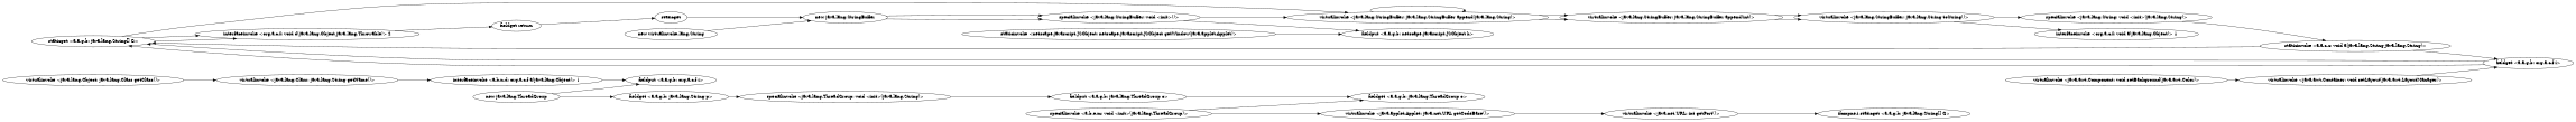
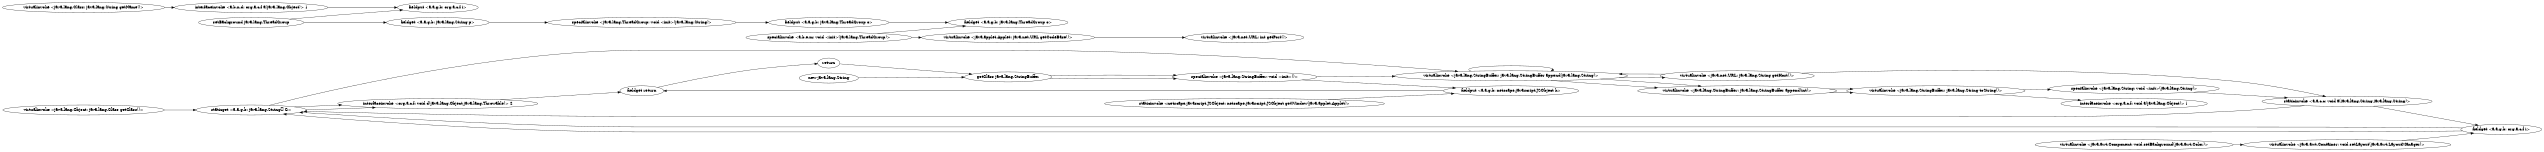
  digraph {
    rankdir=LR
    "virtualinvoke <java.lang.Object: java.lang.Class getClass()>"
    "virtualinvoke <java.lang.Class: java.lang.String getName()>"
    "interfaceinvoke <a.b.n.d: org.a.c.f a(java.lang.Object)> 1"
    "fieldput <a.a.g.b: org.a.c.f i>"
-   "new java.lang.ThreadGroup"
+   "new java.lang.ThreadGroup" [label="setBackground java.lang.ThreadGroup"]
    "fieldget <a.a.g.b: java.lang.String p>"
    "specialinvoke <java.lang.ThreadGroup: void <init>(java.lang.String)>"
    "fieldput <a.a.g.b: java.lang.ThreadGroup o>"
    "fieldget <a.a.g.b: java.lang.ThreadGroup o>"
    "specialinvoke <a.b.e.m: void <init>(java.lang.ThreadGroup)>"
    "virtualinvoke <java.applet.Applet: java.net.URL getCodeBase()>"
    "virtualinvoke <java.net.URL: int getPort()>"
-   "ifcmpne.i staticget <a.a.g.b: java.lang.String[] G>"
    "staticget <a.a.g.b: java.lang.String[] G>"
    "virtualinvoke <java.lang.StringBuffer: java.lang.StringBuffer append(java.lang.String)>"
    "interfaceinvoke <org.a.c.f: void d(java.lang.Object,java.lang.Throwable)> 2"
+   "virtualinvoke <java.net.URL: java.lang.String getHost()>"
    "staticinvoke <a.a.c.c: void a(java.lang.String,java.lang.String)>"
-   "new java.lang.String" [label="new virtualinvoke.lang.String"]
-   "new java.lang.StringBuffer"
+   "new java.lang.String"
+   "new java.lang.StringBuffer" [label="getClass java.lang.StringBuffer"]
    "virtualinvoke <java.lang.StringBuffer: java.lang.StringBuffer append(int)>"
    n22 [label="fieldget return"]
    "fieldget <a.a.g.b: org.a.c.f i>"
    "specialinvoke <java.lang.StringBuffer: void <init>()>"
    "fieldput <a.a.g.b: netscape.javascript.JSObject h>"
    "virtualinvoke <java.lang.StringBuffer: java.lang.String toString()>"
    "specialinvoke <java.lang.String: void <init>(java.lang.String)>"
    "interfaceinvoke <org.a.c.f: void a(java.lang.Object)> 1"
    "virtualinvoke <java.awt.Component: void setBackground(java.awt.Color)>"
    "virtualinvoke <java.awt.Container: void setLayout(java.awt.LayoutManager)>"
-   return [label=staticget]
+   return
    "staticinvoke <netscape.javascript.JSObject: netscape.javascript.JSObject getWindow(java.applet.Applet)>"
-   "virtualinvoke <java.lang.Object: java.lang.Class getClass()>" -> "virtualinvoke <java.lang.Class: java.lang.String getName()>"
+   "virtualinvoke <java.lang.Object: java.lang.Class getClass()>" -> "staticget <a.a.g.b: java.lang.String[] G>"
    "virtualinvoke <java.lang.Class: java.lang.String getName()>" -> "interfaceinvoke <a.b.n.d: org.a.c.f a(java.lang.Object)> 1"
    "interfaceinvoke <a.b.n.d: org.a.c.f a(java.lang.Object)> 1" -> "fieldput <a.a.g.b: org.a.c.f i>"
    "new java.lang.ThreadGroup" -> "fieldput <a.a.g.b: org.a.c.f i>"
    "new java.lang.ThreadGroup" -> "fieldget <a.a.g.b: java.lang.String p>"
    "fieldget <a.a.g.b: java.lang.String p>" -> "specialinvoke <java.lang.ThreadGroup: void <init>(java.lang.String)>"
    "specialinvoke <java.lang.ThreadGroup: void <init>(java.lang.String)>" -> "fieldput <a.a.g.b: java.lang.ThreadGroup o>"
    "fieldput <a.a.g.b: java.lang.ThreadGroup o>" -> "fieldget <a.a.g.b: java.lang.ThreadGroup o>"
    "specialinvoke <a.b.e.m: void <init>(java.lang.ThreadGroup)>" -> "fieldget <a.a.g.b: java.lang.ThreadGroup o>"
    "specialinvoke <a.b.e.m: void <init>(java.lang.ThreadGroup)>" -> "virtualinvoke <java.applet.Applet: java.net.URL getCodeBase()>"
    "virtualinvoke <java.applet.Applet: java.net.URL getCodeBase()>" -> "virtualinvoke <java.net.URL: int getPort()>"
-   "virtualinvoke <java.net.URL: int getPort()>" -> "ifcmpne.i staticget <a.a.g.b: java.lang.String[] G>"
    "staticget <a.a.g.b: java.lang.String[] G>" -> "virtualinvoke <java.lang.StringBuffer: java.lang.StringBuffer append(java.lang.String)>"
    "staticget <a.a.g.b: java.lang.String[] G>" -> "interfaceinvoke <org.a.c.f: void d(java.lang.Object,java.lang.Throwable)> 2"
    "staticget <a.a.g.b: java.lang.String[] G>" -> "interfaceinvoke <org.a.c.f: void d(java.lang.Object,java.lang.Throwable)> 2"
    "virtualinvoke <java.lang.StringBuffer: java.lang.StringBuffer append(java.lang.String)>" -> "virtualinvoke <java.lang.StringBuffer: java.lang.StringBuffer append(java.lang.String)>"
+   "virtualinvoke <java.lang.StringBuffer: java.lang.StringBuffer append(java.lang.String)>" -> "virtualinvoke <java.net.URL: java.lang.String getHost()>"
    "virtualinvoke <java.lang.StringBuffer: java.lang.StringBuffer append(java.lang.String)>" -> "virtualinvoke <java.lang.StringBuffer: java.lang.StringBuffer append(int)>"
    "virtualinvoke <java.lang.StringBuffer: java.lang.StringBuffer append(java.lang.String)>" -> "virtualinvoke <java.lang.StringBuffer: java.lang.StringBuffer append(int)>"
    "interfaceinvoke <org.a.c.f: void d(java.lang.Object,java.lang.Throwable)> 2" -> n22
+   "virtualinvoke <java.net.URL: java.lang.String getHost()>" -> "virtualinvoke <java.lang.StringBuffer: java.lang.StringBuffer append(java.lang.String)>"
+   "virtualinvoke <java.net.URL: java.lang.String getHost()>" -> "staticinvoke <a.a.c.c: void a(java.lang.String,java.lang.String)>"
    "staticinvoke <a.a.c.c: void a(java.lang.String,java.lang.String)>" -> "staticget <a.a.g.b: java.lang.String[] G>"
    "staticinvoke <a.a.c.c: void a(java.lang.String,java.lang.String)>" -> "fieldget <a.a.g.b: org.a.c.f i>"
    "new java.lang.String" -> "new java.lang.StringBuffer"
    "new java.lang.StringBuffer" -> "specialinvoke <java.lang.StringBuffer: void <init>()>"
    "new java.lang.StringBuffer" -> "specialinvoke <java.lang.StringBuffer: void <init>()>"
    "virtualinvoke <java.lang.StringBuffer: java.lang.StringBuffer append(int)>" -> "virtualinvoke <java.lang.StringBuffer: java.lang.String toString()>"
    "virtualinvoke <java.lang.StringBuffer: java.lang.StringBuffer append(int)>" -> "virtualinvoke <java.lang.StringBuffer: java.lang.String toString()>"
    n22 -> return
    "fieldget <a.a.g.b: org.a.c.f i>" -> "staticget <a.a.g.b: java.lang.String[] G>"
    "fieldget <a.a.g.b: org.a.c.f i>" -> "staticget <a.a.g.b: java.lang.String[] G>"
    "specialinvoke <java.lang.StringBuffer: void <init>()>" -> "virtualinvoke <java.lang.StringBuffer: java.lang.StringBuffer append(java.lang.String)>"
    "specialinvoke <java.lang.StringBuffer: void <init>()>" -> "fieldput <a.a.g.b: netscape.javascript.JSObject h>"
+   "fieldput <a.a.g.b: netscape.javascript.JSObject h>" -> n22
    "virtualinvoke <java.lang.StringBuffer: java.lang.String toString()>" -> "specialinvoke <java.lang.String: void <init>(java.lang.String)>"
    "virtualinvoke <java.lang.StringBuffer: java.lang.String toString()>" -> "interfaceinvoke <org.a.c.f: void a(java.lang.Object)> 1"
    "specialinvoke <java.lang.String: void <init>(java.lang.String)>" -> "staticinvoke <a.a.c.c: void a(java.lang.String,java.lang.String)>"
    "virtualinvoke <java.awt.Component: void setBackground(java.awt.Color)>" -> "virtualinvoke <java.awt.Container: void setLayout(java.awt.LayoutManager)>"
    "virtualinvoke <java.awt.Container: void setLayout(java.awt.LayoutManager)>" -> "fieldget <a.a.g.b: org.a.c.f i>"
    return -> "new java.lang.StringBuffer"
    "staticinvoke <netscape.javascript.JSObject: netscape.javascript.JSObject getWindow(java.applet.Applet)>" -> "fieldput <a.a.g.b: netscape.javascript.JSObject h>"
  }
